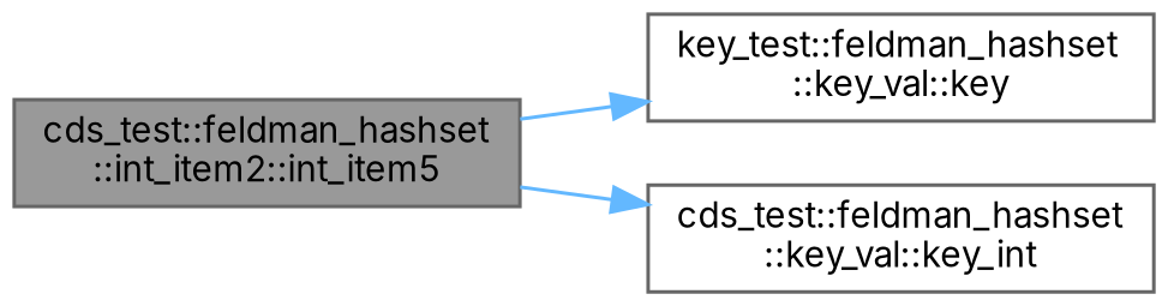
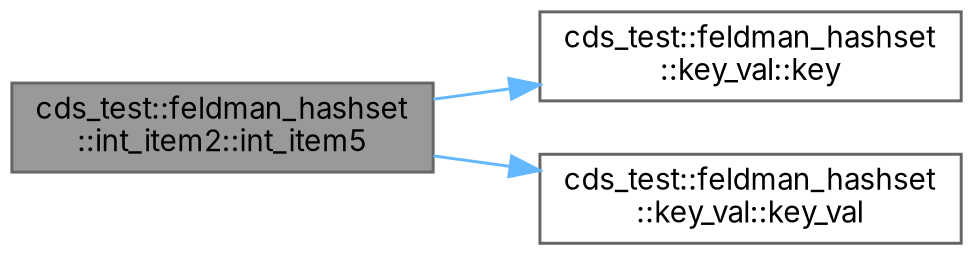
  digraph {
    fontname=Inter
    rankdir=LR
    node [color=grey40 fillcolor=white fontname=Inter fontsize=10 shape=box style=filled]
    edge [color=steelblue1 fontname=Inter fontsize=10 labelfontname=Helvetica labelfontsize=10 style=solid]
    n1 [color=gray40 fillcolor=grey60 fontcolor=black height=0.2 label="cds_test::feldman_hashset\l::int_item2::int_item5" width=0.4]
-   n2 [height=0.2 label="key_test::feldman_hashset\l::key_val::key" width=0.4]
-   n3 [height=0.2 label="cds_test::feldman_hashset\l::key_val::key_int" width=0.4]
+   n2 [height=0.2 label="cds_test::feldman_hashset\l::key_val::key" width=0.4]
+   n3 [height=0.2 label="cds_test::feldman_hashset\l::key_val::key_val" width=0.4]
    n1 -> n2
    n1 -> n3
  }
